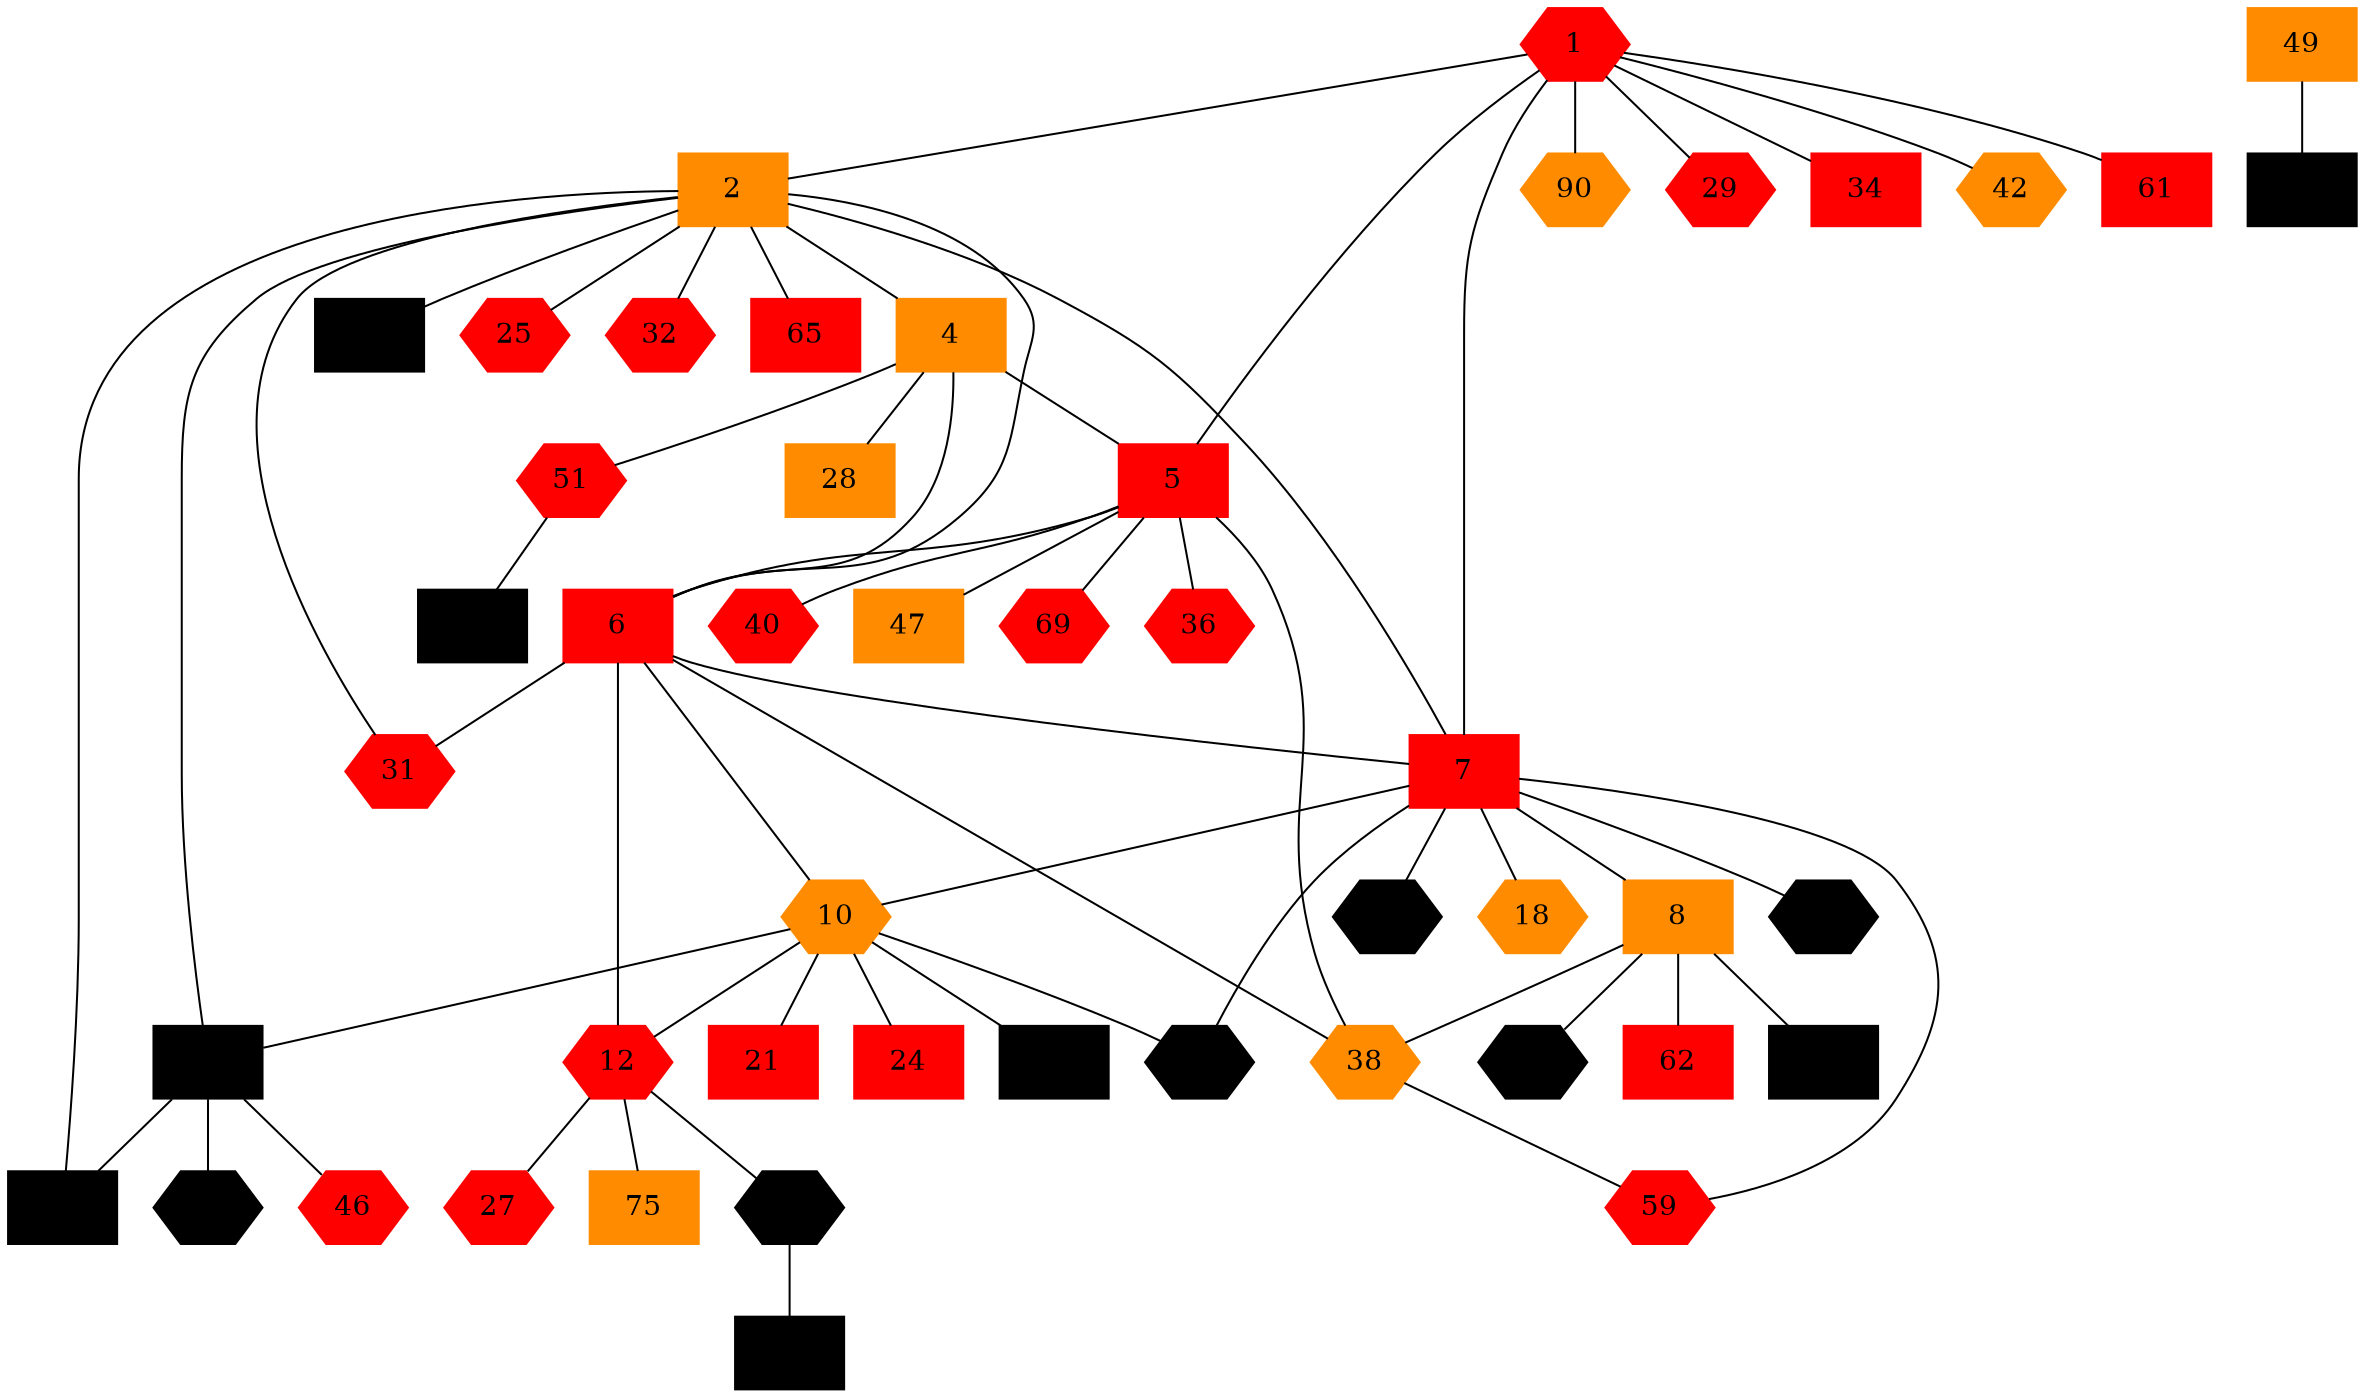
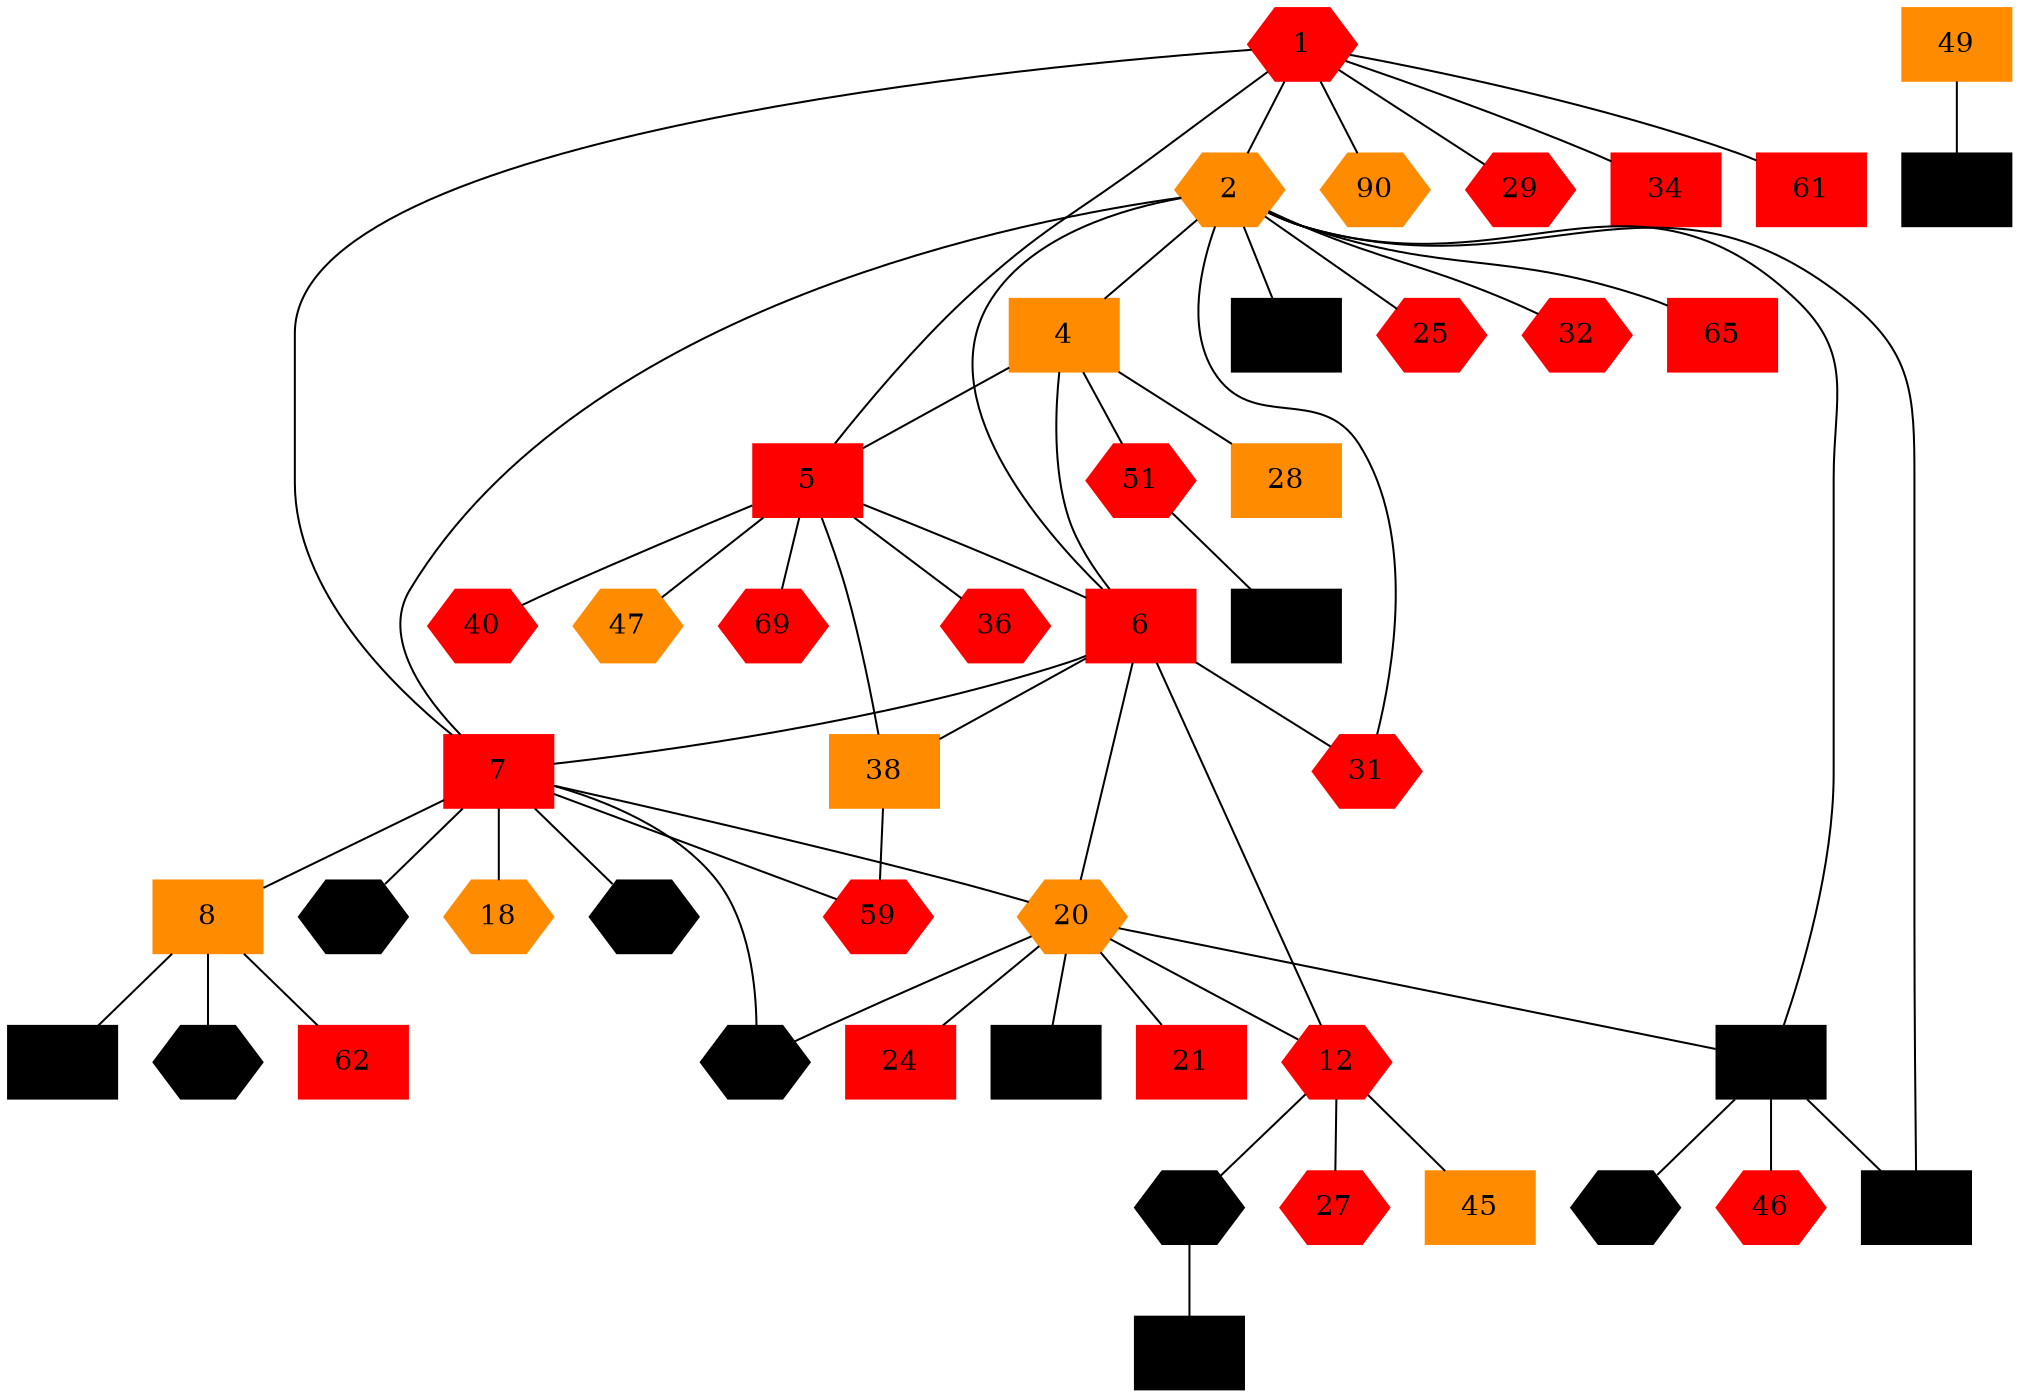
  graph {
    node [color=red shape=hexagon style=filled]
    1 [super="+3"]
-   2 [color=darkorange shape=box super="+14"]
+   2 [color=darkorange super="+14"]
    5 [shape=box super="+35"]
    7 [shape=box super="+9"]
    n5 [color=darkorange label=90 super="+50"]
    29
    34 [shape=box]
-   42 [color=darkorange super="+58"]
    61 [shape=box]
    4 [color=darkorange shape=box super="+56"]
    6 [shape=box super="+11"]
    13 [color=black shape=box super="+16"]
    15 [color=black shape=box super="+26"]
    23 [color=black shape=box]
    25
    31 [super="+44"]
    32 [super="+68"]
    65 [shape=box]
    36
-   38 [color=darkorange super="+53"]
+   38 [color=darkorange shape=box super="+53"]
    40
-   47 [color=darkorange shape=box]
+   47 [color=darkorange]
    69
-   10 [color=darkorange super="+57"]
+   10 [color=darkorange super="+57" label=20]
    8 [color=darkorange shape=box super="+30"]
    17 [color=black]
    18 [color=darkorange]
    19 [color=black]
    33 [color=black super="+52"]
    59 [super="+63"]
    28 [color=darkorange shape=box super="+64"]
    51
    12 [super="+55"]
    46
    67 [color=black]
    49 [color=darkorange shape=box]
    66 [color=black shape=box]
    60 [color=black shape=box]
    21 [shape=box super="+54"]
    24 [shape=box]
    37 [color=black shape=box]
    22 [color=black]
    27
-   45 [color=darkorange shape=box label=75]
+   45 [color=darkorange shape=box]
    41 [color=black shape=box]
    43 [color=black]
    62 [shape=box]
    48 [color=black shape=box]
    1 -- 2 [weight=2]
    1 -- 5
    1 -- 7
    1 -- n5
    1 -- 29
    1 -- 34
-   1 -- 42
    1 -- 61
    2 -- 7
    2 -- 4
    2 -- 6
    2 -- 13
    2 -- 15
    2 -- 23
    2 -- 25
    2 -- 31
    2 -- 32
    2 -- 65
    5 -- 6
    5 -- 36
    5 -- 38
    5 -- 40
    5 -- 47
    5 -- 69
    7 -- 10
    7 -- 8 [weight=2]
    7 -- 17
    7 -- 18
    7 -- 19
    7 -- 33
    7 -- 59
    4 -- 5
    4 -- 6
    4 -- 28
    4 -- 51
    6 -- 7
    6 -- 31
    6 -- 38
    6 -- 10
    6 -- 12
    13 -- 15
    13 -- 46
    13 -- 67
    38 -- 59
    10 -- 13
    10 -- 19
    10 -- 12
    10 -- 21
    10 -- 24
    10 -- 37
-   8 -- 38
    8 -- 41
    8 -- 43
    8 -- 62
    51 -- 60
    12 -- 22
    12 -- 27
    12 -- 45
    49 -- 66
    22 -- 48
  }
